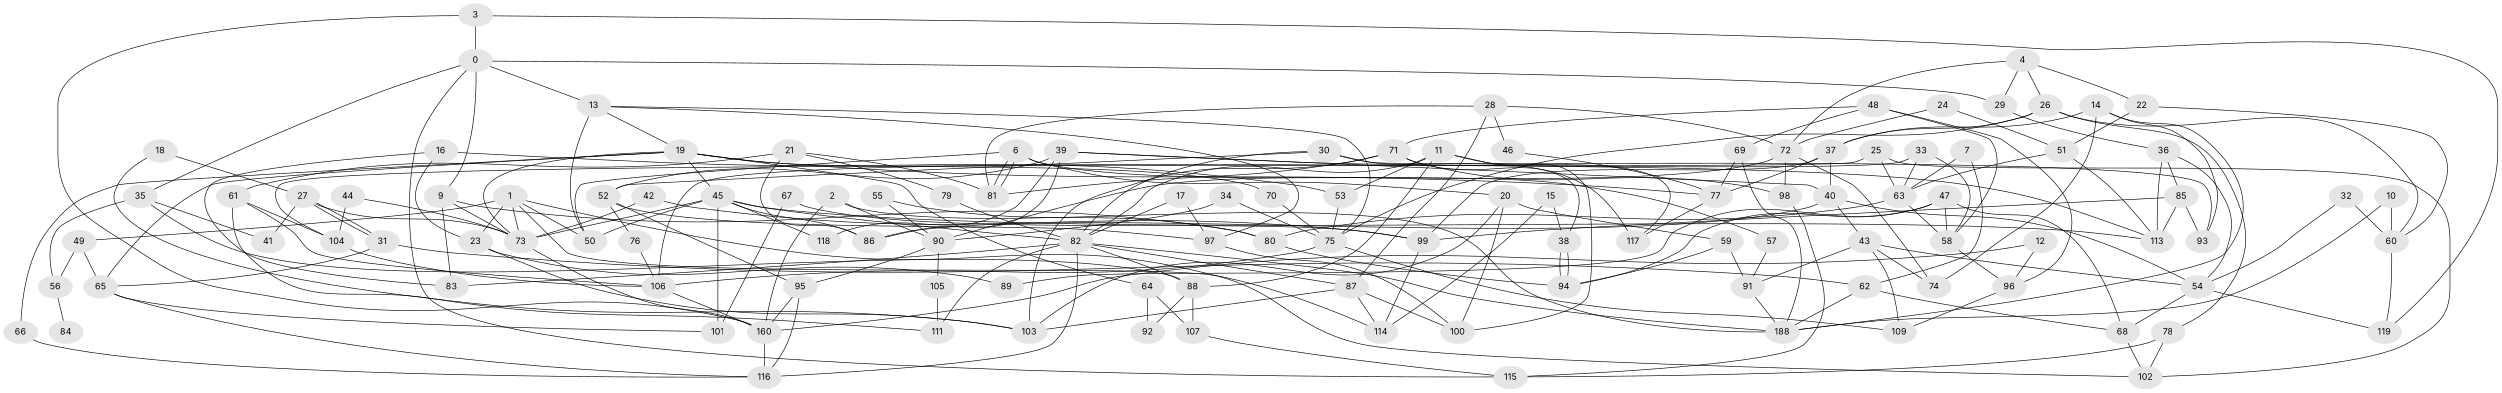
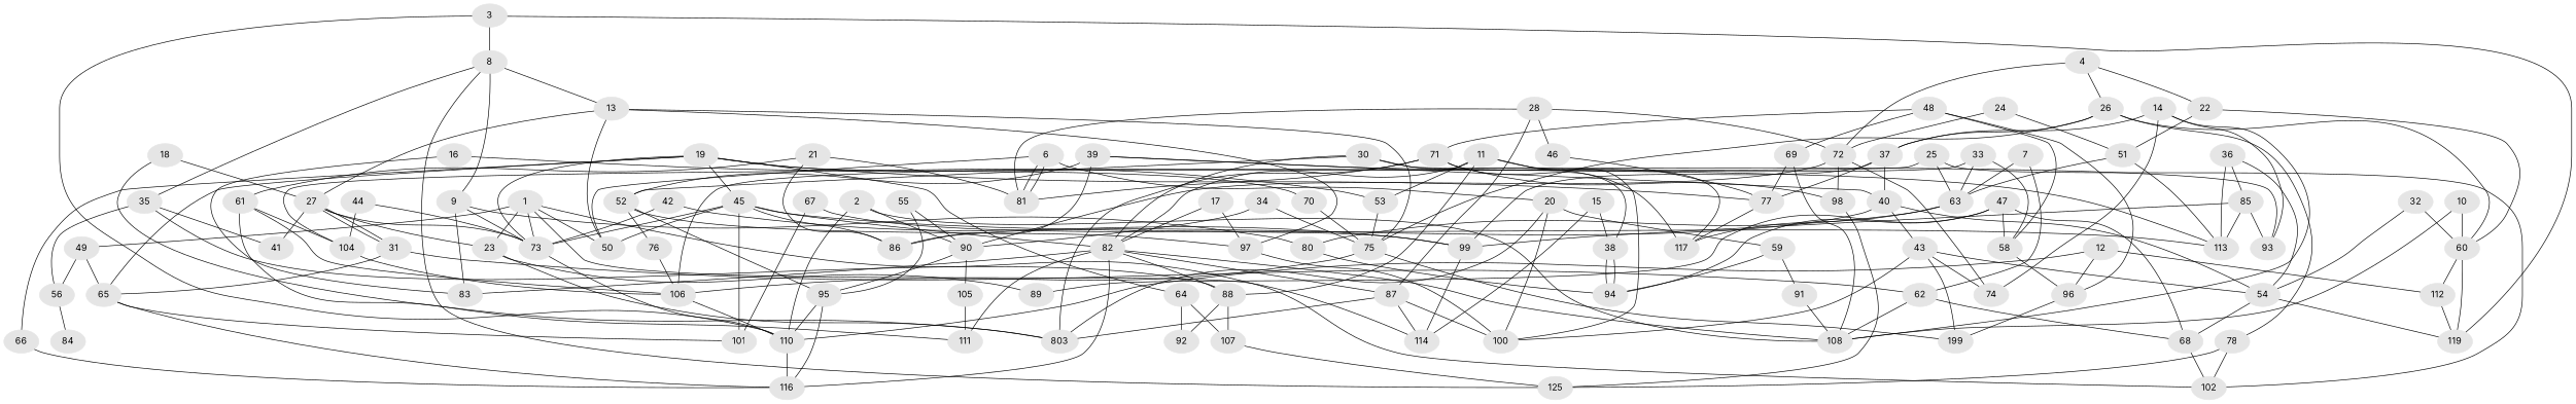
  graph {
    fontname=Inter
    node [color=gray90 fontname=Inter style=filled]
    edge [fontname=Inter]
    1
    23
    49
    50
    73
    102
    114
-   103
+   103 [label=803]
    89
    65
    56
-   110 [label=160]
+   110
    2
    90
-   108 [label=188]
+   108
    95
    105
    116
    3
-   8 [label=0]
+   8
    119
-   29
    9
    13
    35
-   115
+   115 [label=125]
    4
    22
    26
    72
    60
    51
    75
    37
    78
    36
    98
    74
    14
    93
    6
    20
-   57
    81
    100
    59
    91
    7
    62
    63
    68
    80
    117
    83
    19
    97
    88
    41
    94
    10
+   112
    11
    53
    82
    87
    111
    92
    107
    12
    96
-   109
+   109 [label=199]
    45
    64
    66
    70
    77
    106
    40
    99
    15
    38
    16
    17
    18
    27
    31
    86
    113
-   118
    101
    21
    61
-   79
    104
    24
    25
    28
    46
    67
    54
    85
    30
    52
    76
    32
    33
    58
    34
    84
    43
    39
    42
    44
    47
    48
    69
    71
    55
    1 -- 23
    1 -- 49
    1 -- 50
    1 -- 73
    1 -- 102
    1 -- 114
    23 -- 103
    23 -- 89
    49 -- 65
    49 -- 56
    73 -- 110
    65 -- 116
    65 -- 101
    56 -- 84
    110 -- 116
    2 -- 110
    2 -- 90
    2 -- 108
    90 -- 95
    90 -- 105
    95 -- 110
    95 -- 116
    105 -- 111
    3 -- 110
    3 -- 8
    3 -- 119
-   8 -- 29
    8 -- 9
    8 -- 13
    8 -- 35
    8 -- 115
-   29 -- 36
    9 -- 73
    9 -- 80
    9 -- 83
    13 -- 50
    13 -- 75
-   13 -- 19
+   13 -- 27
    13 -- 97
    35 -- 56
    35 -- 88
    35 -- 41
-   4 -- 29
    4 -- 22
    4 -- 26
    4 -- 72
    22 -- 60
    22 -- 51
    26 -- 60
    26 -- 75
    26 -- 37
    26 -- 78
    72 -- 90
    72 -- 98
    72 -- 74
    60 -- 119
+   60 -- 112
    51 -- 63
    51 -- 113
    75 -- 109
    75 -- 106
    37 -- 77
    37 -- 40
    37 -- 99
    78 -- 102
    78 -- 115
    36 -- 113
    36 -- 54
    36 -- 85
    98 -- 115
    14 -- 108
    14 -- 37
    14 -- 74
    14 -- 93
    6 -- 50
    6 -- 20
-   6 -- 57
    6 -- 81
    6 -- 81
    20 -- 103
    20 -- 100
    20 -- 59
-   57 -- 91
    59 -- 91
    59 -- 94
    91 -- 108
    7 -- 62
    7 -- 63
    62 -- 108
    62 -- 68
    63 -- 80
-   63 -- 58
+   63 -- 117
    68 -- 102
    80 -- 94
    19 -- 73
    19 -- 65
    19 -- 45
    19 -- 64
    19 -- 66
    19 -- 70
    19 -- 77
    97 -- 100
    88 -- 92
    88 -- 107
    10 -- 108
    10 -- 60
+   112 -- 119
    11 -- 100
    11 -- 117
    11 -- 88
    11 -- 53
    11 -- 82
    53 -- 75
    82 -- 108
    82 -- 116
    82 -- 83
    82 -- 88
    82 -- 87
    82 -- 111
    87 -- 114
    87 -- 103
    87 -- 100
    107 -- 115
    12 -- 110
+   12 -- 112
    12 -- 96
    96 -- 109
    45 -- 50
    45 -- 73
    45 -- 82
    45 -- 86
    45 -- 113
-   45 -- 118
    45 -- 101
    64 -- 92
    64 -- 107
    66 -- 116
    70 -- 75
    77 -- 117
    106 -- 110
    40 -- 86
    40 -- 54
    40 -- 43
    99 -- 114
    15 -- 114
    15 -- 38
    38 -- 94
    38 -- 94
-   16 -- 23
+   27 -- 23
    16 -- 83
    16 -- 53
    17 -- 97
    17 -- 82
    18 -- 103
    18 -- 27
    27 -- 73
    27 -- 41
    27 -- 31
    27 -- 31
    31 -- 65
    31 -- 62
    21 -- 81
    21 -- 86
    21 -- 61
-   21 -- 79
    61 -- 111
    61 -- 106
    61 -- 104
-   79 -- 82
    104 -- 106
    24 -- 72
    24 -- 51
    25 -- 102
    25 -- 63
    25 -- 104
    28 -- 72
    28 -- 81
    28 -- 87
    28 -- 46
    46 -- 77
    67 -- 99
    67 -- 101
    54 -- 119
    54 -- 68
    85 -- 93
    85 -- 99
    85 -- 113
    30 -- 93
    30 -- 82
    30 -- 38
    30 -- 52
    52 -- 95
    52 -- 97
    52 -- 76
    76 -- 106
    32 -- 60
    32 -- 54
    33 -- 63
    33 -- 106
    33 -- 58
    58 -- 96
    34 -- 90
    34 -- 75
    43 -- 74
-   43 -- 91
+   43 -- 100
    43 -- 109
    43 -- 54
    39 -- 40
    39 -- 86
    39 -- 113
-   39 -- 118
    39 -- 52
    42 -- 73
    42 -- 99
    44 -- 73
    44 -- 104
    47 -- 89
    47 -- 68
    47 -- 94
    47 -- 58
    48 -- 96
    48 -- 58
    48 -- 69
    48 -- 71
    69 -- 108
    69 -- 77
    71 -- 103
    71 -- 98
    71 -- 81
    71 -- 117
    55 -- 90
-   55 -- 80
+   55 -- 95
  }
